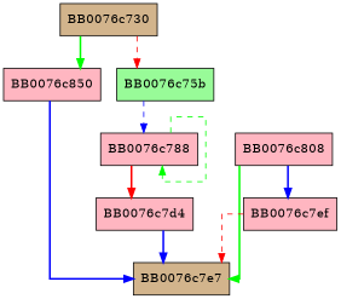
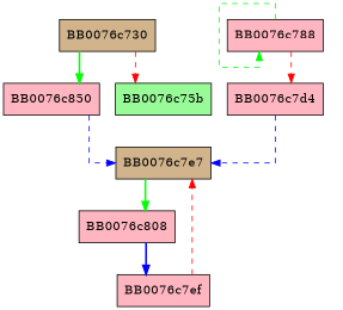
  digraph {
    splines=ortho
    node [fillcolor=lightpink shape=box style=filled]
    edge [color=blue style=dashed]
    BB0076c730 [fillcolor=tan]
    BB0076c850
    BB0076c75b [fillcolor=palegreen]
    BB0076c7e7 [fillcolor=tan]
    BB0076c788
    BB0076c808
    BB0076c7d4
    BB0076c7ef
    BB0076c730 -> BB0076c850 [color=green style=bold]
    BB0076c730 -> BB0076c75b [color=red]
-   BB0076c850 -> BB0076c7e7 [style=bold]
-   BB0076c75b -> BB0076c788
-   BB0076c808 -> BB0076c7e7 [color=green style=bold]
+   BB0076c850 -> BB0076c7e7
+   BB0076c7e7 -> BB0076c808 [color=green style=bold]
    BB0076c788 -> BB0076c788 [color=green]
-   BB0076c788 -> BB0076c7d4 [color=red style=bold]
+   BB0076c788 -> BB0076c7d4 [color=red]
    BB0076c808 -> BB0076c7ef [style=bold]
-   BB0076c7d4 -> BB0076c7e7 [style=bold]
+   BB0076c7d4 -> BB0076c7e7
    BB0076c7ef -> BB0076c7e7 [color=red]
  }
